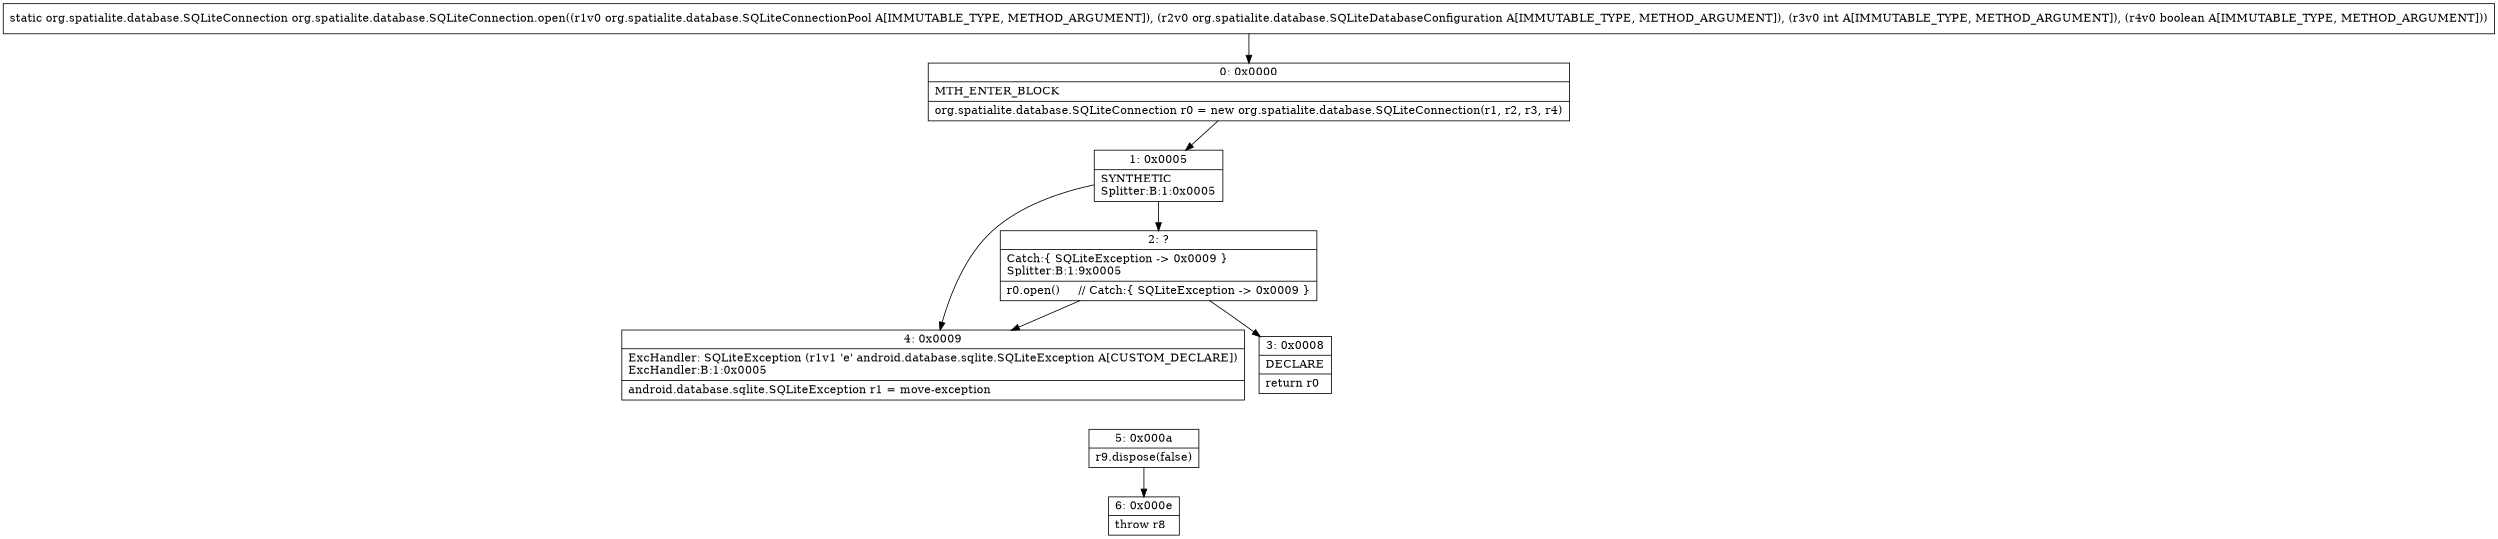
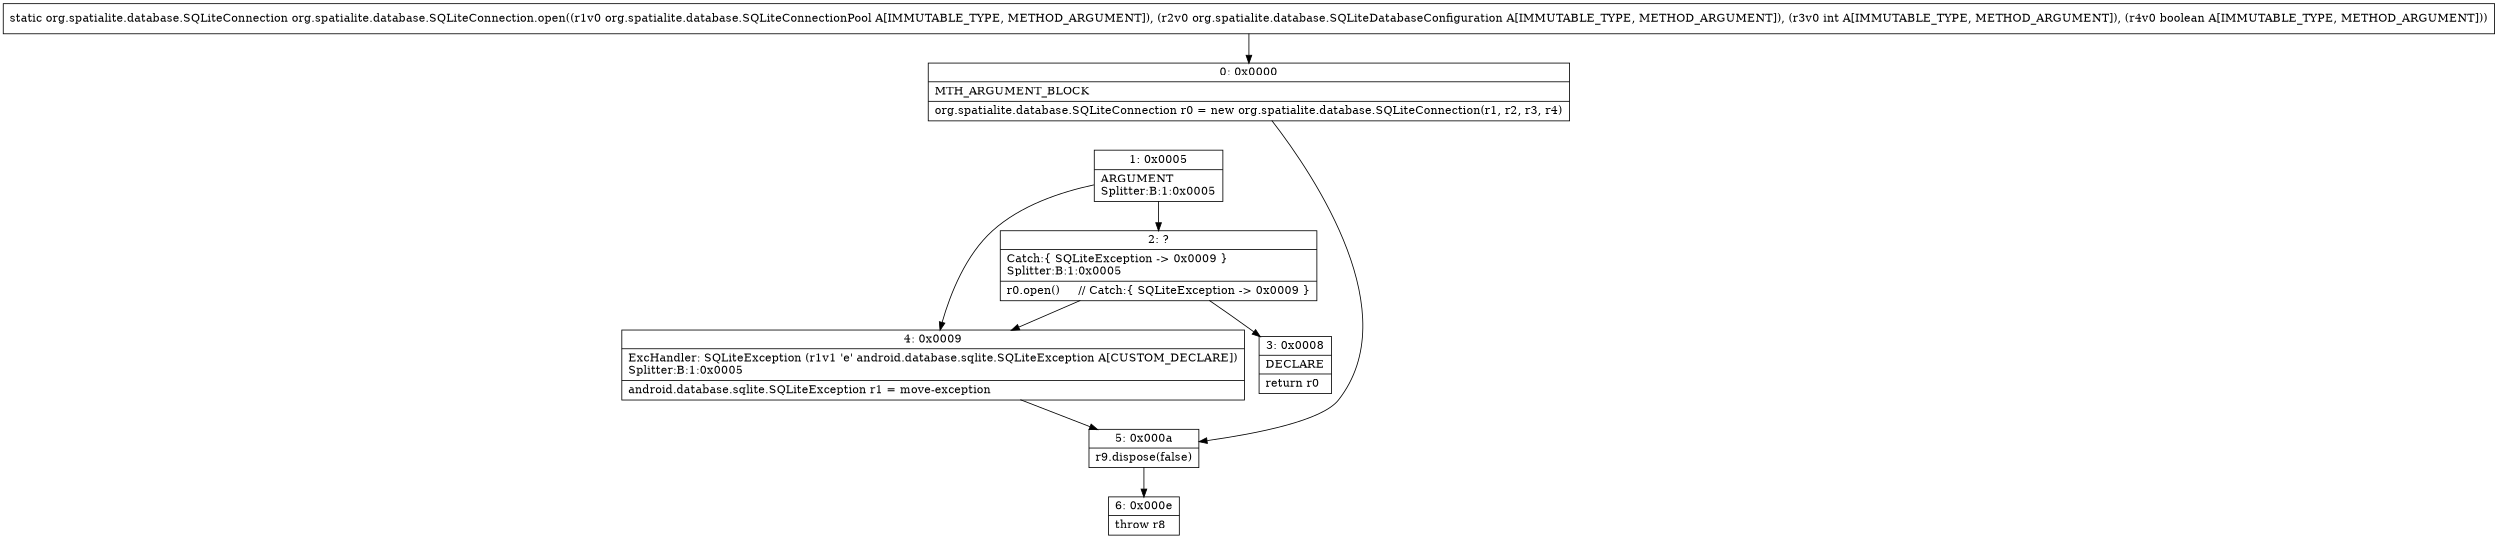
  digraph {
    fontname="DejaVu Serif"
    node [fontname="DejaVu Serif" shape=record]
    edge [fontname="DejaVu Serif"]
-   n1 [label="{0\:\ 0x0000|MTH_ENTER_BLOCK\l|org.spatialite.database.SQLiteConnection r0 = new org.spatialite.database.SQLiteConnection(r1, r2, r3, r4)\l}"]
-   n2 [label="{1\:\ 0x0005|SYNTHETIC\lSplitter:B:1:0x0005\l}"]
-   n3 [label="{2\:\ ?|Catch:\{ SQLiteException \-\> 0x0009 \}\lSplitter:B:1:9x0005\l|r0.open()     \/\/ Catch:\{ SQLiteException \-\> 0x0009 \}\l}"]
-   n4 [label="{4\:\ 0x0009|ExcHandler: SQLiteException (r1v1 'e' android.database.sqlite.SQLiteException A[CUSTOM_DECLARE])\lExcHandler:B:1:0x0005\l|android.database.sqlite.SQLiteException r1 = move\-exception\l}"]
+   n1 [label="{0\:\ 0x0000|MTH_ARGUMENT_BLOCK\l|org.spatialite.database.SQLiteConnection r0 = new org.spatialite.database.SQLiteConnection(r1, r2, r3, r4)\l}"]
+   n2 [label="{1\:\ 0x0005|ARGUMENT\lSplitter:B:1:0x0005\l}"]
+   n3 [label="{2\:\ ?|Catch:\{ SQLiteException \-\> 0x0009 \}\lSplitter:B:1:0x0005\l|r0.open()     \/\/ Catch:\{ SQLiteException \-\> 0x0009 \}\l}"]
+   n4 [label="{4\:\ 0x0009|ExcHandler: SQLiteException (r1v1 'e' android.database.sqlite.SQLiteException A[CUSTOM_DECLARE])\lSplitter:B:1:0x0005\l|android.database.sqlite.SQLiteException r1 = move\-exception\l}"]
    n5 [label="{3\:\ 0x0008|DECLARE\l|return r0\l}"]
    n6 [label="{5\:\ 0x000a|r9.dispose(false)\l}"]
    n7 [label="{6\:\ 0x000e|throw r8\l}"]
    n8 [label="{static org.spatialite.database.SQLiteConnection org.spatialite.database.SQLiteConnection.open((r1v0 org.spatialite.database.SQLiteConnectionPool A[IMMUTABLE_TYPE, METHOD_ARGUMENT]), (r2v0 org.spatialite.database.SQLiteDatabaseConfiguration A[IMMUTABLE_TYPE, METHOD_ARGUMENT]), (r3v0 int A[IMMUTABLE_TYPE, METHOD_ARGUMENT]), (r4v0 boolean A[IMMUTABLE_TYPE, METHOD_ARGUMENT])) }"]
-   n1 -> n2
+   n1 -> n6
    n2 -> n3
    n2 -> n4
    n3 -> n4
    n3 -> n5
+   n4 -> n6
    n6 -> n7
    n8 -> n1
  }
